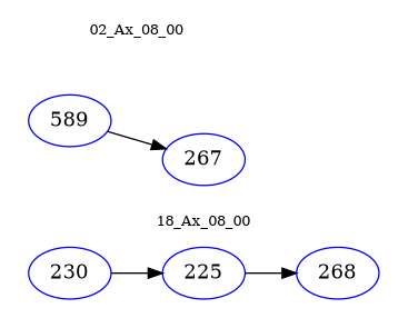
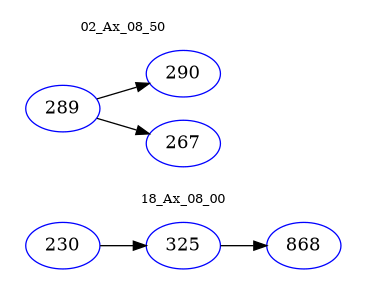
  digraph {
    rankdir=LR
    node [color=blue]
    edge [color=black]
    n1 [label=230]
-   n2 [label=225]
-   n3 [label=268]
-   n4 [label=589]
+   n2 [label=325]
+   n3 [label=868]
+   n4 [label=289]
    n5 [label=267]
+   n6 [label=290]
    subgraph cluster_1 {
      color=white
      fontsize=10
      label="18_Ax_08_00"
      n1
      n2
      n3
    }
    subgraph cluster_2 {
      color=white
      fontsize=10
-     label="02_Ax_08_00"
+     label="02_Ax_08_50"
      n4
      n5
+     n6
    }
    n1 -> n2
    n2 -> n3
    n4 -> n5
+   n4 -> n6
  }
